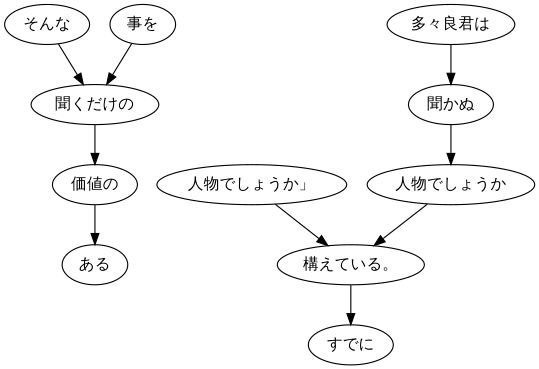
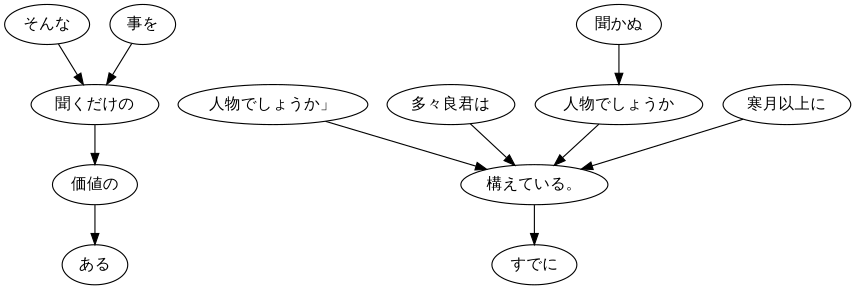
  digraph {
    n1 [label="そんな"]
    n2 [label="聞くだけの"]
    n3 [label="事を"]
    n4 [label="価値の"]
    n5 [label="ある"]
    n6 [label="人物でしょうか」"]
    n7 [label="構えている。"]
    n8 [label="すでに"]
    n9 [label="多々良君は"]
    n10 [label="聞かぬ"]
    n11 [label="人物でしょうか"]
+   n12 [label="寒月以上に"]
    n1 -> n2
    n2 -> n4
    n3 -> n2
    n4 -> n5
    n6 -> n7
    n7 -> n8
-   n9 -> n10
+   n9 -> n7
    n10 -> n11
    n11 -> n7
+   n12 -> n7
  }
